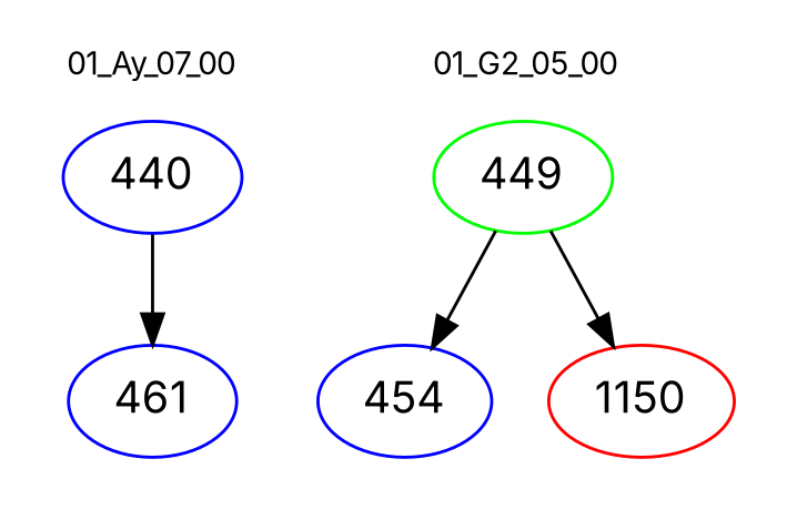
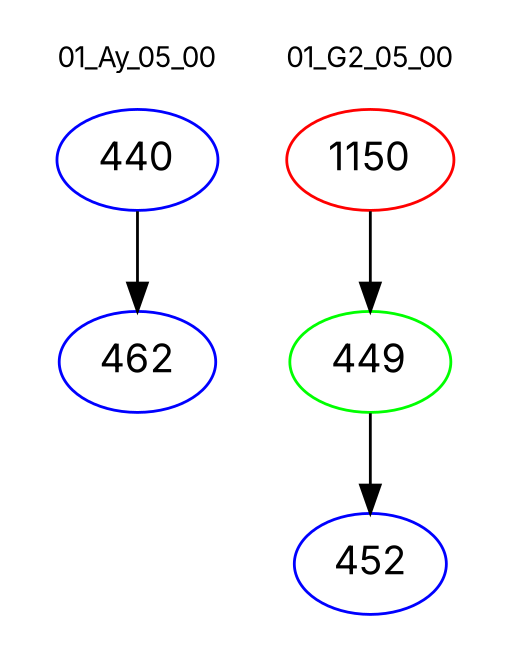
  digraph {
    fontname=Inter
    node [color=blue fontname=Inter]
    edge [color=black fontname=Inter]
    n1 [label=440]
-   n2 [label=461]
+   n2 [label=462]
    n3 [color=green label=449]
-   n4 [label=454]
+   n4 [label=452]
    n5 [color=red label=1150]
    subgraph cluster_1 {
      color=white
      fontsize=10
-     label="01_Ay_07_00"
+     label="01_Ay_05_00"
      n1
      n2
    }
    subgraph cluster_2 {
      color=white
      fontsize=10
      label="01_G2_05_00"
      n3
      n4
      n5
    }
    n1 -> n2
    n3 -> n4
-   n3 -> n5
+   n5 -> n3
  }
